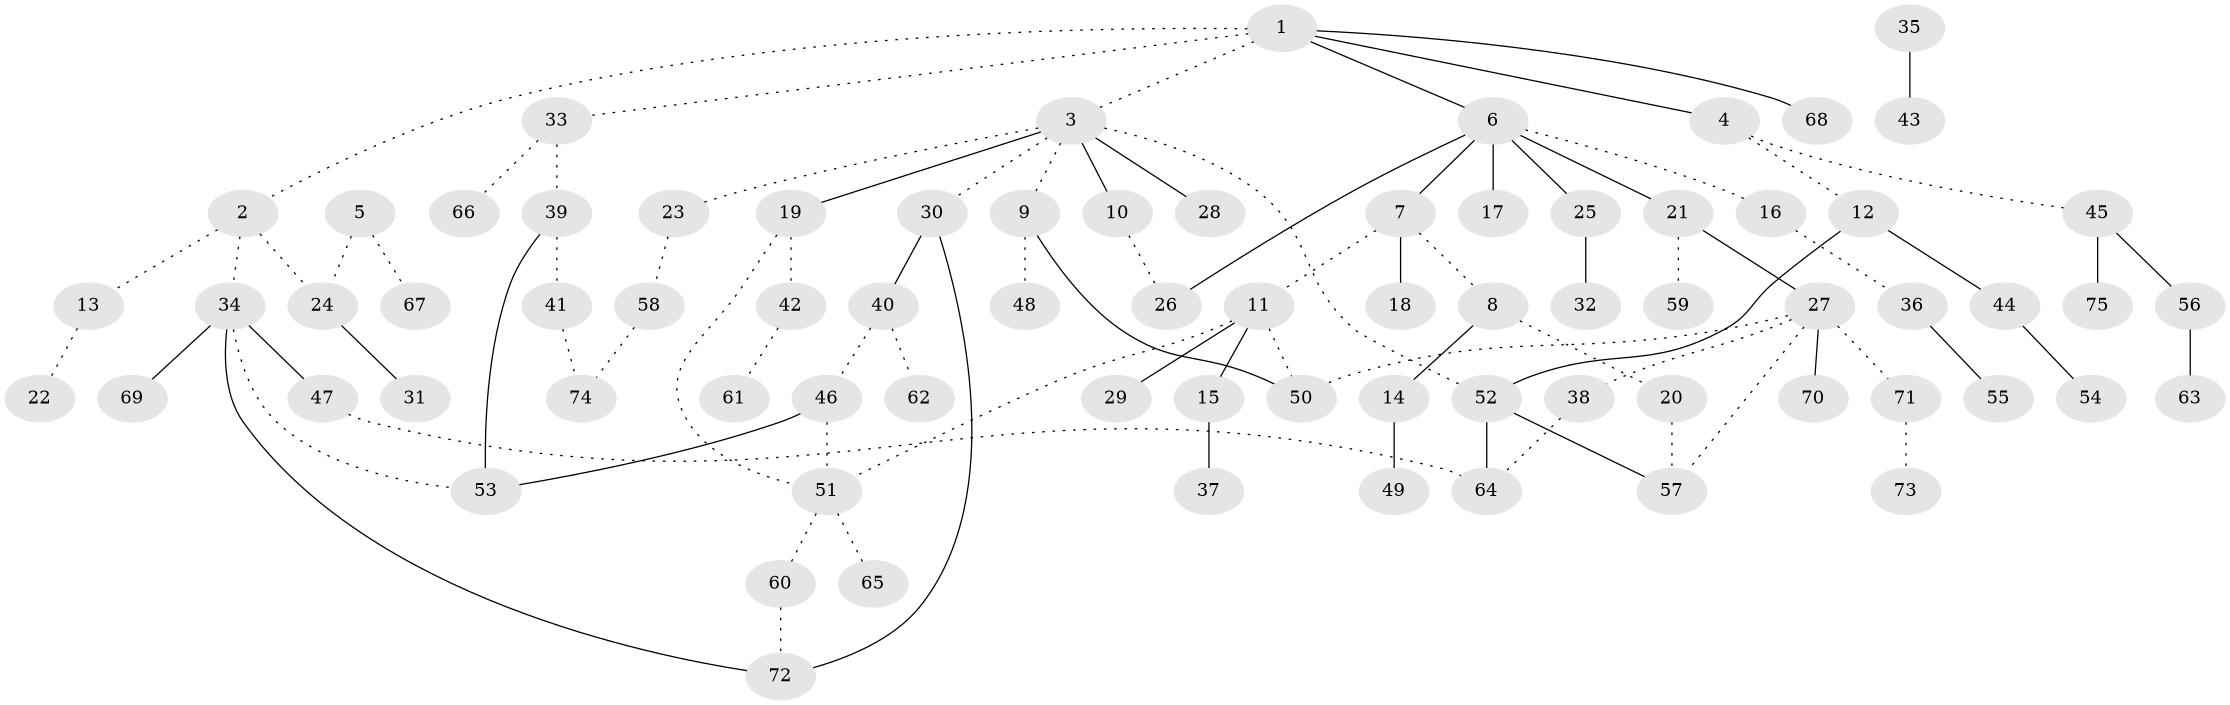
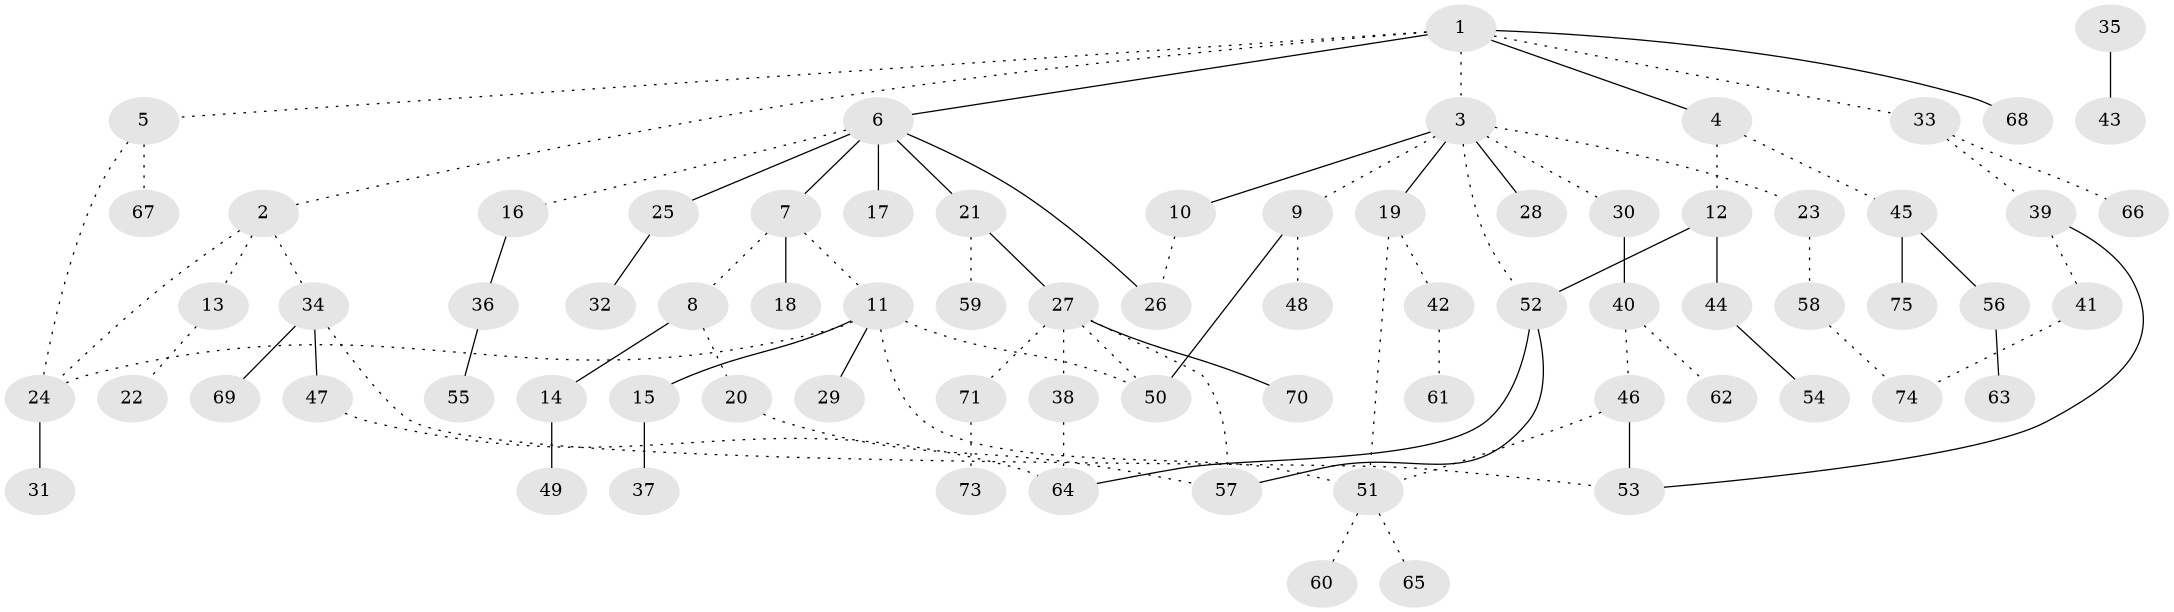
  graph {
    node [color=gray90 style=filled]
    edge [style=dotted]
    1
    2
    3
    4
    5
    6
    33
    68
    13
    24
    34
    9
    10
    19
    23
    28
    30
    52
    12
    45
    67
    7
    16
    17
    21
    25
    26
    39
    66
    22
    31
-   72
    47
    53
    69
    48
    50
    51
    42
    58
    40
    57
    64
    44
    35
    43
    56
    75
    8
    11
    18
    36
    27
    59
    32
    14
    20
    15
    29
    49
    37
    60
    65
    54
    55
    61
    38
    70
    71
    74
    73
    46
    62
    41
    63
    1 -- 2
    1 -- 3
    1 -- 4 [style=solid]
+   1 -- 5
    1 -- 6 [style=solid]
    1 -- 33
    1 -- 68 [style=solid]
    2 -- 13
    2 -- 24
    2 -- 34
    3 -- 9
    3 -- 10 [style=solid]
    3 -- 19 [style=solid]
    3 -- 23
    3 -- 28 [style=solid]
    3 -- 30
    3 -- 52
    4 -- 12
    4 -- 45
    5 -- 24
    5 -- 67
    6 -- 7 [style=solid]
    6 -- 16
    6 -- 17 [style=solid]
    6 -- 21 [style=solid]
    6 -- 25 [style=solid]
    6 -- 26 [style=solid]
    33 -- 39
    33 -- 66
    13 -- 22
    24 -- 31 [style=solid]
-   34 -- 72 [style=solid]
    34 -- 47 [style=solid]
    34 -- 53
    34 -- 69 [style=solid]
    9 -- 48
    9 -- 50 [style=solid]
    10 -- 26
    19 -- 51
    19 -- 42
    23 -- 58
-   30 -- 72 [style=solid]
    30 -- 40 [style=solid]
    52 -- 57 [style=solid]
    52 -- 64 [style=solid]
    12 -- 52 [style=solid]
    12 -- 44 [style=solid]
    45 -- 56 [style=solid]
    45 -- 75 [style=solid]
    7 -- 8
    7 -- 11
    7 -- 18 [style=solid]
-   16 -- 36
+   16 -- 36 [style=solid]
    21 -- 27 [style=solid]
    21 -- 59
    25 -- 32 [style=solid]
    39 -- 53 [style=solid]
    39 -- 41
    47 -- 64
    51 -- 60
    51 -- 65
    42 -- 61
    58 -- 74
    40 -- 46
    40 -- 62
    44 -- 54 [style=solid]
    35 -- 43 [style=solid]
    56 -- 63 [style=solid]
    8 -- 14 [style=solid]
    8 -- 20
+   11 -- 24
    11 -- 50
    11 -- 51
    11 -- 15 [style=solid]
    11 -- 29 [style=solid]
    36 -- 55 [style=solid]
    27 -- 50
    27 -- 57
    27 -- 38
    27 -- 70 [style=solid]
    27 -- 71
    14 -- 49 [style=solid]
    20 -- 57
    15 -- 37 [style=solid]
-   60 -- 72
    38 -- 64
    71 -- 73
    46 -- 53 [style=solid]
    46 -- 51
    41 -- 74
  }
